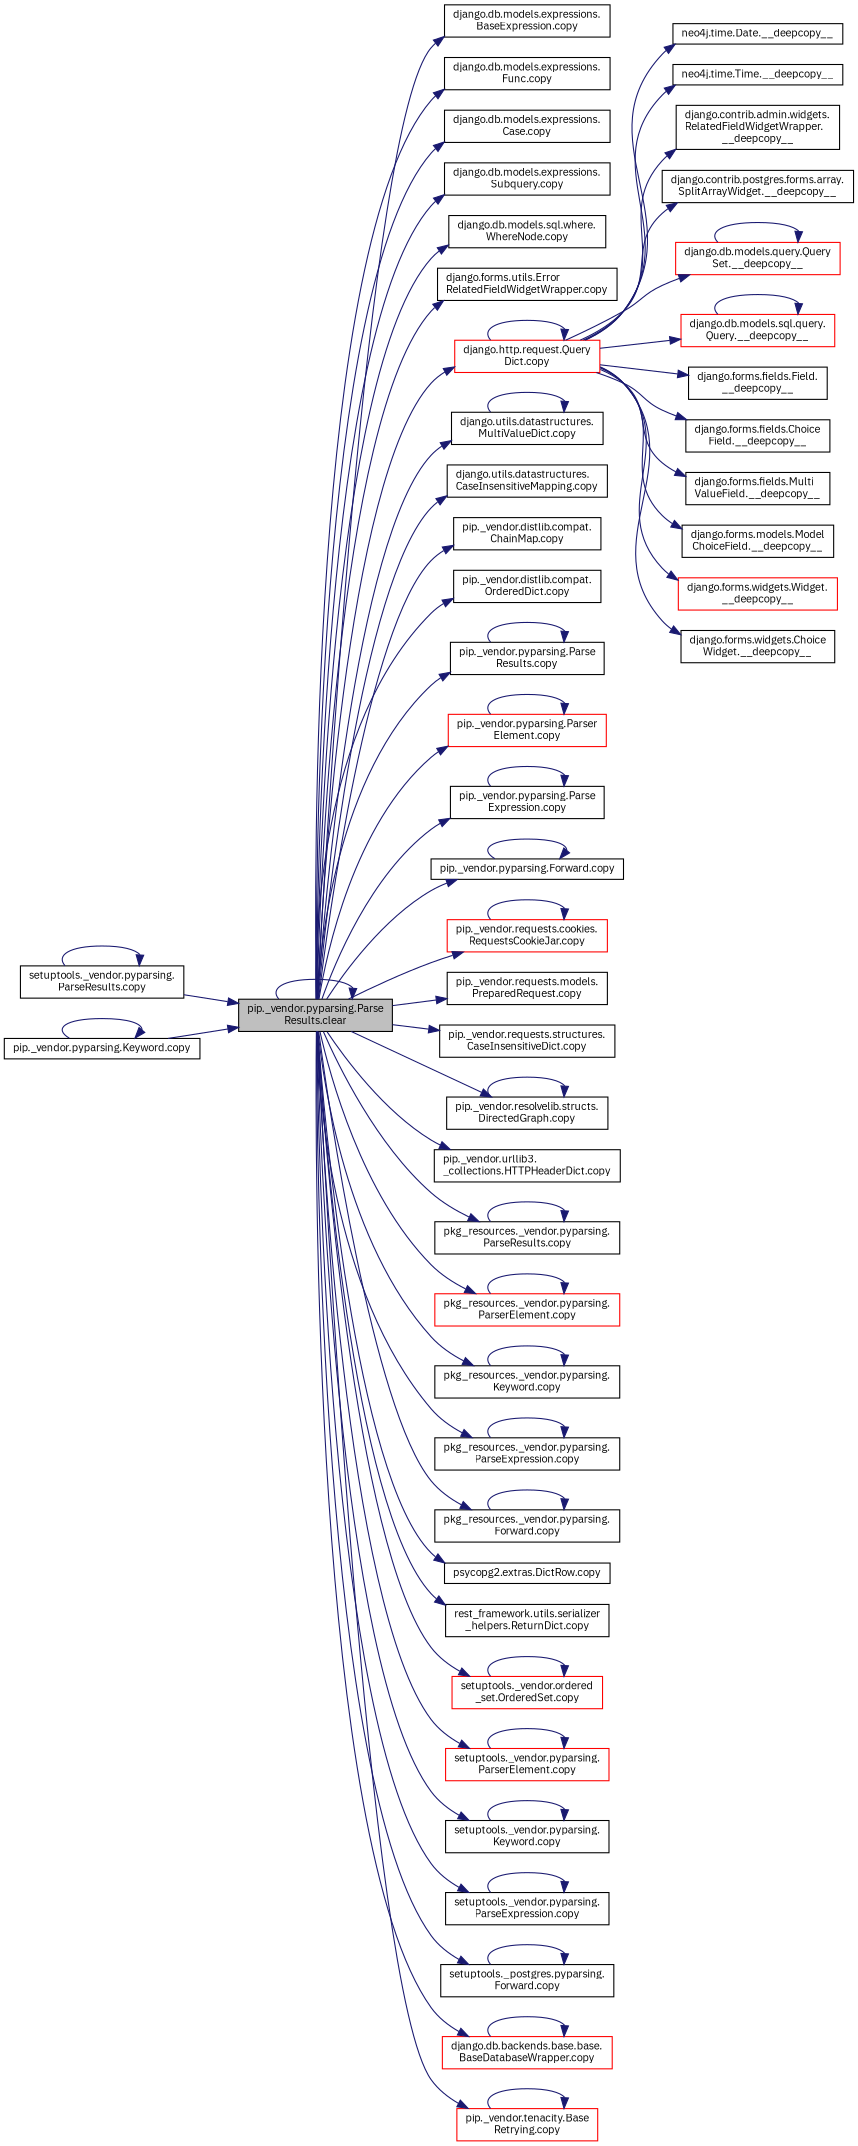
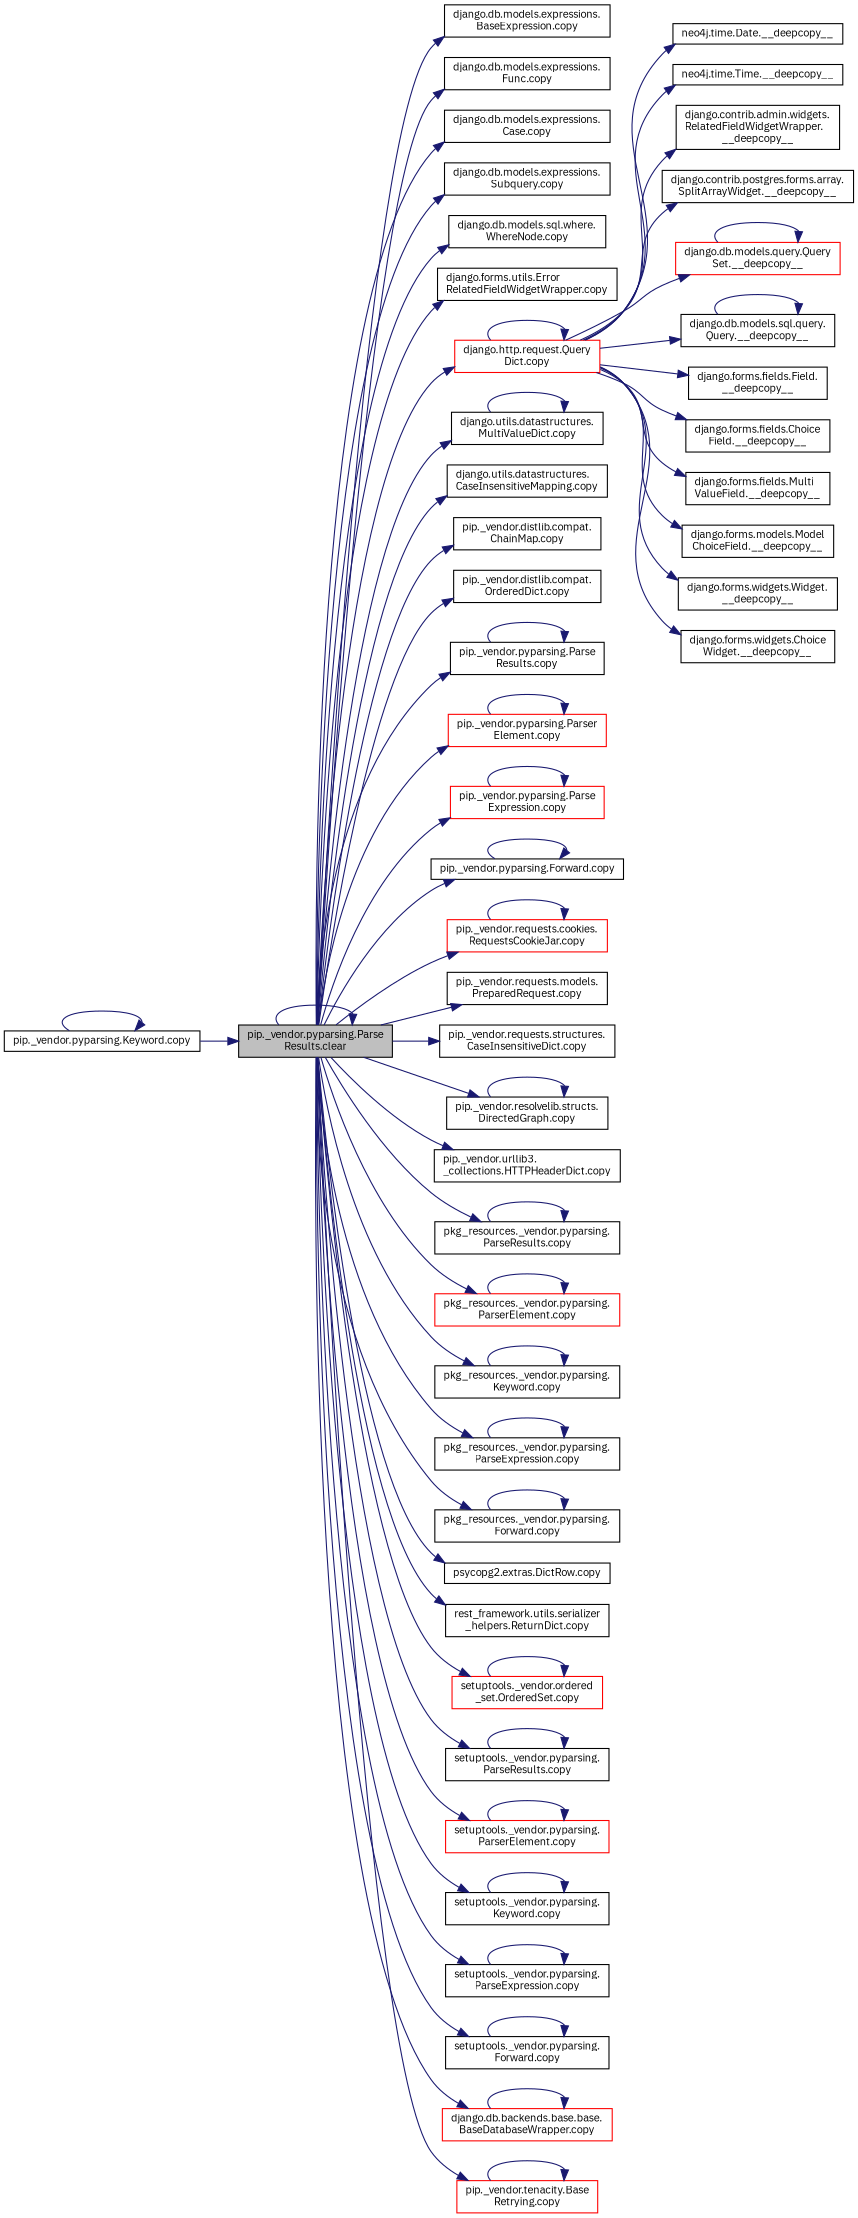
  digraph {
    fontname="IBM Plex Sans"
    rankdir=LR
    node [color=black fillcolor=white fontname="IBM Plex Sans" fontsize=10 shape=record style=filled]
    edge [color=midnightblue fontname="IBM Plex Sans" fontsize=10 labelfontname=Helvetica labelfontsize=10 style=solid]
    n1 [fillcolor=grey75 fontcolor=black height=0.2 label="pip._vendor.pyparsing.Parse\lResults.clear" width=0.4]
    n2 [height=0.2 label="django.db.models.expressions.\lBaseExpression.copy" width=0.4]
    n3 [height=0.2 label="django.db.models.expressions.\lFunc.copy" width=0.4]
    n4 [height=0.2 label="django.db.models.expressions.\lCase.copy" width=0.4]
    n5 [height=0.2 label="django.db.models.expressions.\lSubquery.copy" width=0.4]
    n6 [height=0.2 label="django.db.models.sql.where.\lWhereNode.copy" width=0.4]
    n7 [height=0.2 label="django.forms.utils.Error\lRelatedFieldWidgetWrapper.copy" width=0.4]
    n8 [color=red height=0.2 label="django.http.request.Query\lDict.copy" width=0.4]
    n9 [height=0.2 label="django.utils.datastructures.\lMultiValueDict.copy" width=0.4]
    n10 [height=0.2 label="django.utils.datastructures.\lCaseInsensitiveMapping.copy" width=0.4]
    n11 [height=0.2 label="pip._vendor.distlib.compat.\lChainMap.copy" width=0.4]
    n12 [height=0.2 label="pip._vendor.distlib.compat.\lOrderedDict.copy" width=0.4]
    n13 [height=0.2 label="pip._vendor.pyparsing.Parse\lResults.copy" width=0.4]
    n14 [color=red height=0.2 label="pip._vendor.pyparsing.Parser\lElement.copy" width=0.4]
-   n15 [height=0.2 label="pip._vendor.pyparsing.Parse\lExpression.copy" width=0.4]
+   n15 [color=red height=0.2 label="pip._vendor.pyparsing.Parse\lExpression.copy" width=0.4]
    n16 [height=0.2 label="pip._vendor.pyparsing.Forward.copy" width=0.4]
    n17 [color=red height=0.2 label="pip._vendor.requests.cookies.\lRequestsCookieJar.copy" width=0.4]
    n18 [height=0.2 label="pip._vendor.requests.models.\lPreparedRequest.copy" width=0.4]
    n19 [height=0.2 label="pip._vendor.requests.structures.\lCaseInsensitiveDict.copy" width=0.4]
    n20 [height=0.2 label="pip._vendor.resolvelib.structs.\lDirectedGraph.copy" width=0.4]
    n21 [height=0.2 label="pip._vendor.urllib3.\l_collections.HTTPHeaderDict.copy" width=0.4]
    n22 [height=0.2 label="pkg_resources._vendor.pyparsing.\lParseResults.copy" width=0.4]
    n23 [color=red height=0.2 label="pkg_resources._vendor.pyparsing.\lParserElement.copy" width=0.4]
    n24 [height=0.2 label="pkg_resources._vendor.pyparsing.\lKeyword.copy" width=0.4]
    n25 [height=0.2 label="pkg_resources._vendor.pyparsing.\lParseExpression.copy" width=0.4]
    n26 [height=0.2 label="pkg_resources._vendor.pyparsing.\lForward.copy" width=0.4]
    n27 [height=0.2 label="psycopg2.extras.DictRow.copy" width=0.4]
    n28 [height=0.2 label="rest_framework.utils.serializer\l_helpers.ReturnDict.copy" width=0.4]
    n29 [color=red height=0.2 label="setuptools._vendor.ordered\l_set.OrderedSet.copy" width=0.4]
    n30 [height=0.2 label="setuptools._vendor.pyparsing.\lParseResults.copy" width=0.4]
    n31 [color=red height=0.2 label="setuptools._vendor.pyparsing.\lParserElement.copy" width=0.4]
    n32 [height=0.2 label="setuptools._vendor.pyparsing.\lKeyword.copy" width=0.4]
    n33 [height=0.2 label="setuptools._vendor.pyparsing.\lParseExpression.copy" width=0.4]
-   n34 [height=0.2 label="setuptools._postgres.pyparsing.\lForward.copy" width=0.4]
+   n34 [height=0.2 label="setuptools._vendor.pyparsing.\lForward.copy" width=0.4]
    n35 [color=red height=0.2 label="django.db.backends.base.base.\lBaseDatabaseWrapper.copy" width=0.4]
    n36 [color=red height=0.2 label="pip._vendor.tenacity.Base\lRetrying.copy" width=0.4]
    n37 [height=0.2 label="neo4j.time.Date.__deepcopy__" width=0.4]
    n38 [height=0.2 label="neo4j.time.Time.__deepcopy__" width=0.4]
    n39 [height=0.2 label="django.contrib.admin.widgets.\lRelatedFieldWidgetWrapper.\l__deepcopy__" width=0.4]
    n40 [height=0.2 label="django.contrib.postgres.forms.array.\lSplitArrayWidget.__deepcopy__" width=0.4]
    n41 [color=red height=0.2 label="django.db.models.query.Query\lSet.__deepcopy__" width=0.4]
-   n42 [color=red height=0.2 label="django.db.models.sql.query.\lQuery.__deepcopy__" width=0.4]
+   n42 [height=0.2 label="django.db.models.sql.query.\lQuery.__deepcopy__" width=0.4]
    n43 [height=0.2 label="django.forms.fields.Field.\l__deepcopy__" width=0.4]
    n44 [height=0.2 label="django.forms.fields.Choice\lField.__deepcopy__" width=0.4]
    n45 [height=0.2 label="django.forms.fields.Multi\lValueField.__deepcopy__" width=0.4]
    n46 [height=0.2 label="django.forms.models.Model\lChoiceField.__deepcopy__" width=0.4]
-   n47 [color=red height=0.2 label="django.forms.widgets.Widget.\l__deepcopy__" width=0.4]
+   n47 [height=0.2 label="django.forms.widgets.Widget.\l__deepcopy__" width=0.4]
    n48 [height=0.2 label="django.forms.widgets.Choice\lWidget.__deepcopy__" width=0.4]
    n49 [height=0.2 label="pip._vendor.pyparsing.Keyword.copy" width=0.4]
    n1 -> n1
    n1 -> n2
    n1 -> n3
    n1 -> n4
    n1 -> n5
    n1 -> n6
    n1 -> n7
    n1 -> n8
    n1 -> n9
    n1 -> n10
    n1 -> n11
    n1 -> n12
    n1 -> n13
    n1 -> n14
    n1 -> n15
    n1 -> n16
    n1 -> n17
    n1 -> n18
    n1 -> n19
    n1 -> n20
    n1 -> n21
    n1 -> n22
    n1 -> n23
    n1 -> n24
    n1 -> n25
    n1 -> n26
    n1 -> n27
    n1 -> n28
    n1 -> n29
-   n30 -> n1
+   n1 -> n30
    n1 -> n31
    n1 -> n32
    n1 -> n33
    n1 -> n34
    n1 -> n35
    n1 -> n36
    n8 -> n8
    n8 -> n37
    n8 -> n38
    n8 -> n39
    n8 -> n40
    n8 -> n41
    n8 -> n42
    n8 -> n43
    n8 -> n44
    n8 -> n45
    n8 -> n46
    n8 -> n47
    n8 -> n48
    n9 -> n9
    n13 -> n13
    n14 -> n14
    n15 -> n15
    n16 -> n16
    n17 -> n17
    n20 -> n20
    n22 -> n22
    n23 -> n23
    n24 -> n24
    n25 -> n25
    n26 -> n26
    n29 -> n29
    n30 -> n30
    n31 -> n31
    n32 -> n32
    n33 -> n33
    n34 -> n34
    n35 -> n35
    n36 -> n36
    n41 -> n41
    n42 -> n42
    n49 -> n1
    n49 -> n49
  }
